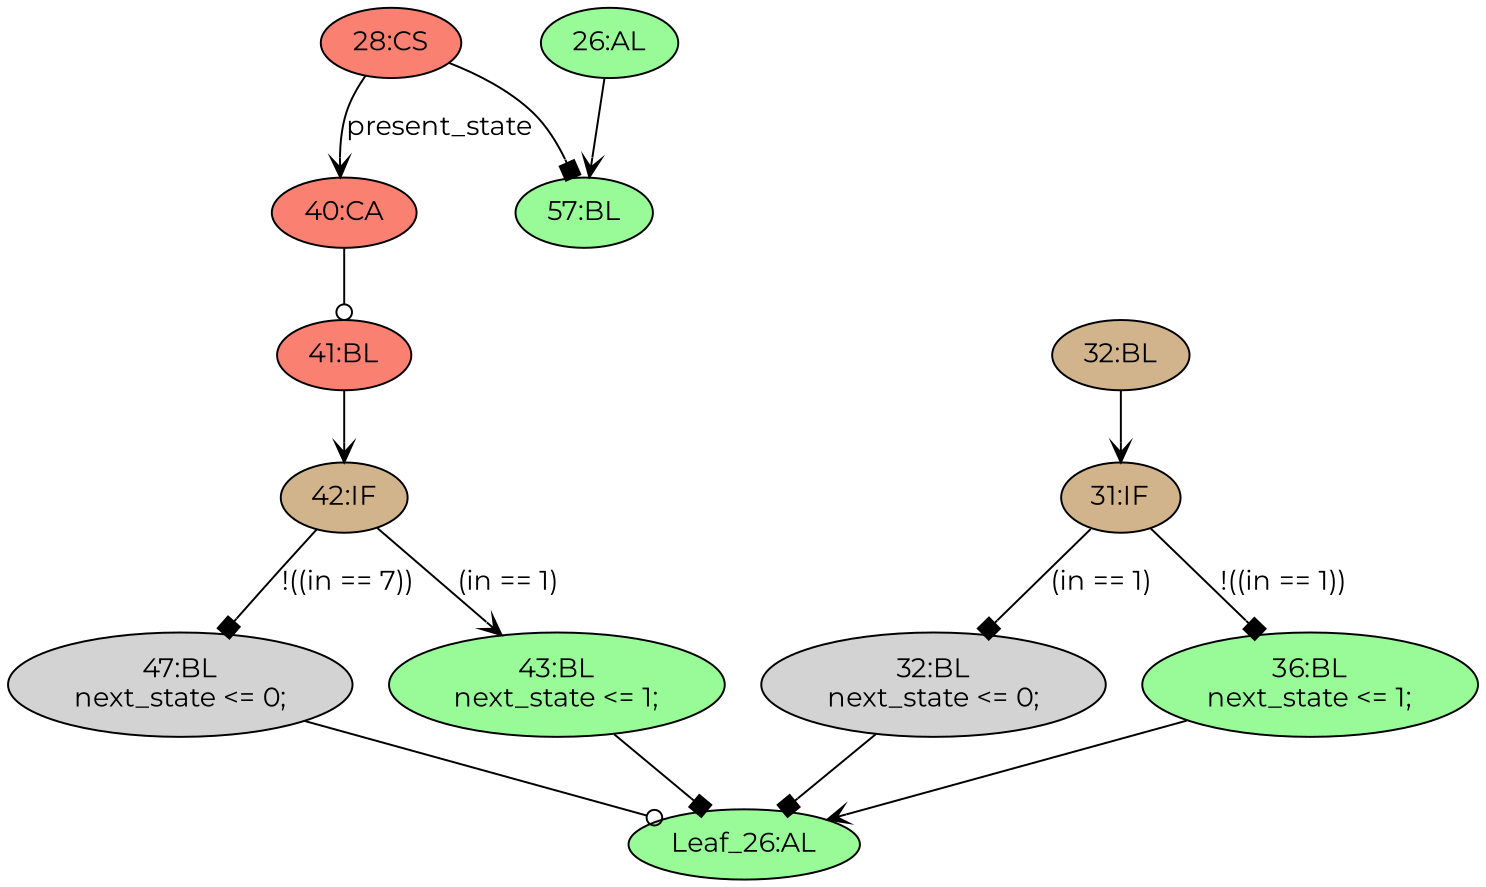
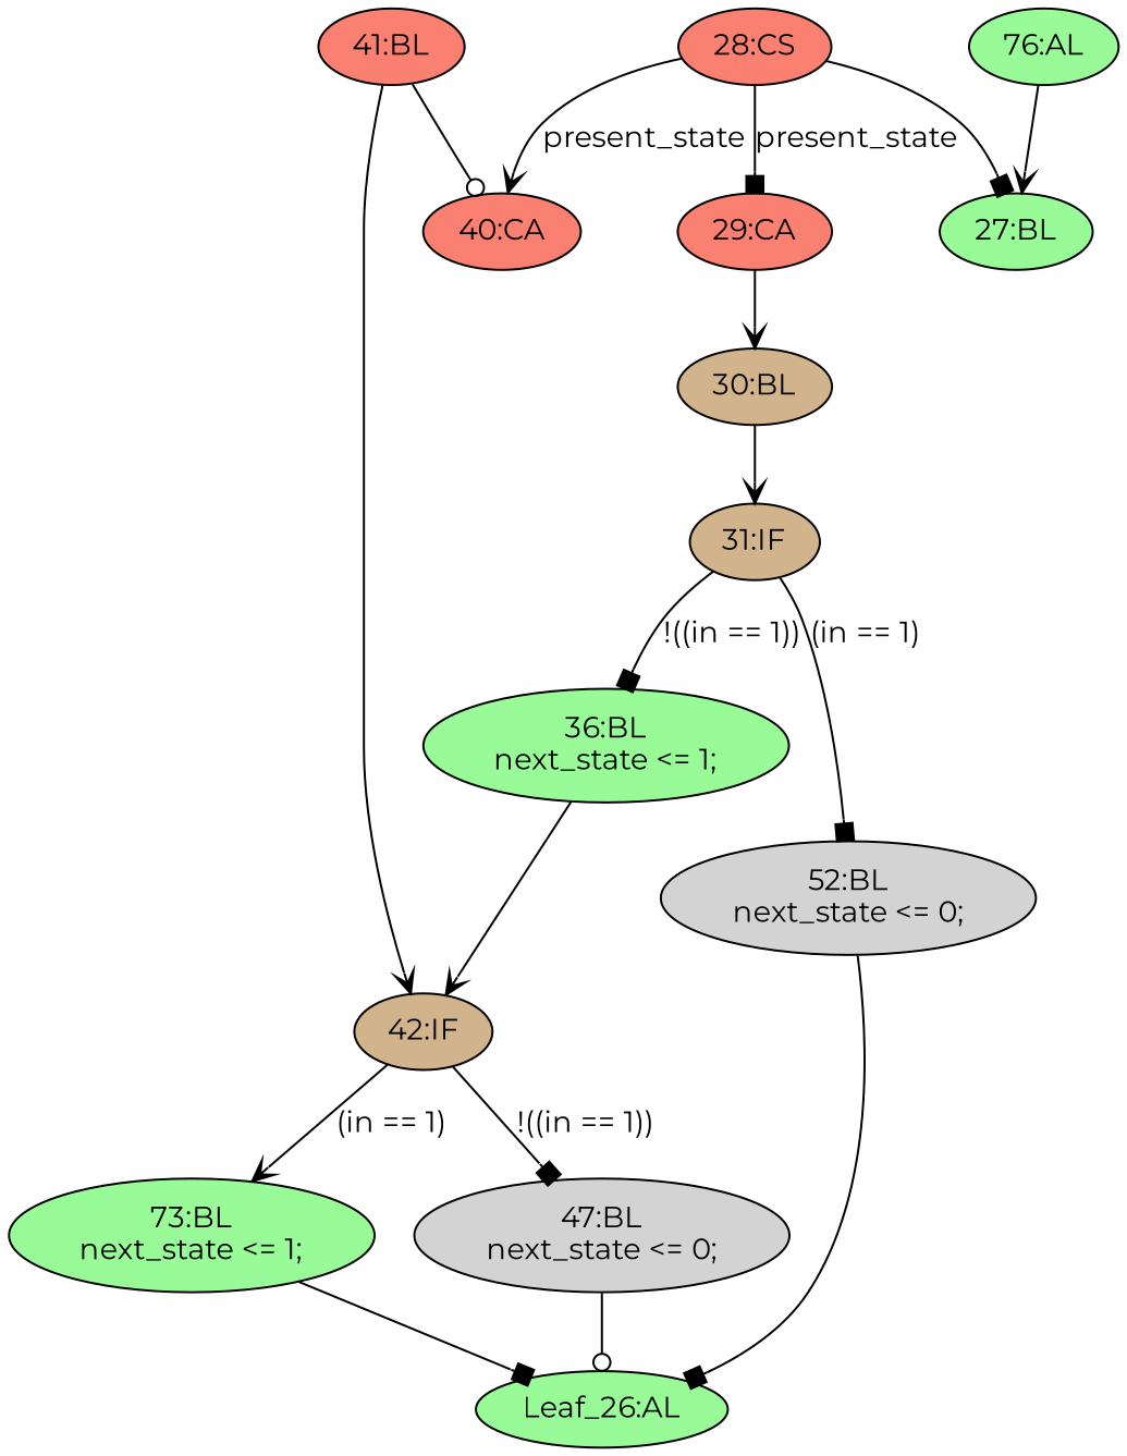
  strict digraph {
    fontname=Montserrat
    node [fillcolor=palegreen fontname=Montserrat statements="[]" style=filled typ=Block]
    edge [arrowhead=vee cond="[]" fontname=Montserrat lineno=None]
    n1 [ast="<pyverilog.vparser.ast.Block object at 0x7fd2857b4f90>" fillcolor=lightgrey label="47:BL\nnext_state <= 0;" statements="[<pyverilog.vparser.ast.NonblockingSubstitution object at 0x7fd2857b4fd0>]"]
    n2 [def_var="['next_state']" label="Leaf_26:AL" statements="" typ=""]
-   n3 [ast="<pyverilog.vparser.ast.Always object at 0x7fd2857b4790>" clk_sens=False label="26:AL" sens="['present_state', 'in']" typ=Always use_var="['present_state', 'in']"]
-   n4 [ast="<pyverilog.vparser.ast.Block object at 0x7fd2857b4950>" label="57:BL"]
+   n3 [ast="<pyverilog.vparser.ast.Always object at 0x7fd2857b4790>" clk_sens=False label="76:AL" sens="['present_state', 'in']" typ=Always use_var="['present_state', 'in']"]
+   n4 [ast="<pyverilog.vparser.ast.Block object at 0x7fd2857b4950>" label="27:BL"]
    n5 [ast="<pyverilog.vparser.ast.CaseStatement object at 0x7fd2857b4990>" fillcolor=salmon label="28:CS" typ=CaseStatement]
    n6 [ast="<pyverilog.vparser.ast.Case object at 0x7fd2857b4e90>" fillcolor=salmon label="40:CA" typ=Case]
+   n7 [ast="<pyverilog.vparser.ast.Case object at 0x7fd2857b4a50>" fillcolor=salmon label="29:CA" typ=Case]
    n8 [ast="<pyverilog.vparser.ast.Block object at 0x7fd2857b4f10>" fillcolor=salmon label="41:BL"]
    n9 [ast="<pyverilog.vparser.ast.IfStatement object at 0x7fd2857b4f50>" fillcolor=tan label="42:IF" typ=IfStatement]
-   n10 [ast="<pyverilog.vparser.ast.Block object at 0x7fd2857b88d0>" label="43:BL\nnext_state <= 1;" statements="[<pyverilog.vparser.ast.NonblockingSubstitution object at 0x7fd28578c190>]"]
-   n11 [ast="<pyverilog.vparser.ast.Block object at 0x7fd2857b4ad0>" fillcolor=tan label="32:BL"]
+   n10 [ast="<pyverilog.vparser.ast.Block object at 0x7fd2857b88d0>" label="73:BL\nnext_state <= 1;" statements="[<pyverilog.vparser.ast.NonblockingSubstitution object at 0x7fd28578c190>]"]
+   n11 [ast="<pyverilog.vparser.ast.Block object at 0x7fd2857b4ad0>" fillcolor=tan label="30:BL"]
    n12 [ast="<pyverilog.vparser.ast.IfStatement object at 0x7fd2857b4b10>" fillcolor=tan label="31:IF" typ=IfStatement]
-   n13 [ast="<pyverilog.vparser.ast.Block object at 0x7fd2857b4710>" fillcolor=lightgrey label="32:BL\nnext_state <= 0;" statements="[<pyverilog.vparser.ast.NonblockingSubstitution object at 0x7fd2857b4590>]"]
+   n13 [ast="<pyverilog.vparser.ast.Block object at 0x7fd2857b4710>" fillcolor=lightgrey label="52:BL\nnext_state <= 0;" statements="[<pyverilog.vparser.ast.NonblockingSubstitution object at 0x7fd2857b4590>]"]
    n14 [ast="<pyverilog.vparser.ast.Block object at 0x7fd2857b4b90>" label="36:BL\nnext_state <= 1;" statements="[<pyverilog.vparser.ast.NonblockingSubstitution object at 0x7fd2857b4bd0>]"]
    n1 -> n2 [arrowhead=odot]
    n3 -> n4
    n5 -> n4 [arrowhead=box]
    n5 -> n6 [cond="['present_state']" label=present_state lineno=28]
-   n6 -> n8 [arrowhead=odot]
+   n5 -> n7 [arrowhead=box cond="['present_state']" label=present_state lineno=28]
+   n8 -> n6 [arrowhead=odot]
+   n7 -> n11
    n8 -> n9
-   n9 -> n1 [arrowhead=box cond="['in']" label="!((in == 7))" lineno=42]
+   n9 -> n1 [arrowhead=box cond="['in']" label="!((in == 1))" lineno=42]
    n9 -> n10 [cond="['in']" label="(in == 1)" lineno=42]
    n10 -> n2 [arrowhead=box]
    n11 -> n12
    n12 -> n13 [arrowhead=box cond="['in']" label="(in == 1)" lineno=31]
    n12 -> n14 [arrowhead=box cond="['in']" label="!((in == 1))" lineno=31]
    n13 -> n2 [arrowhead=box]
-   n14 -> n2
+   n14 -> n9
  }
